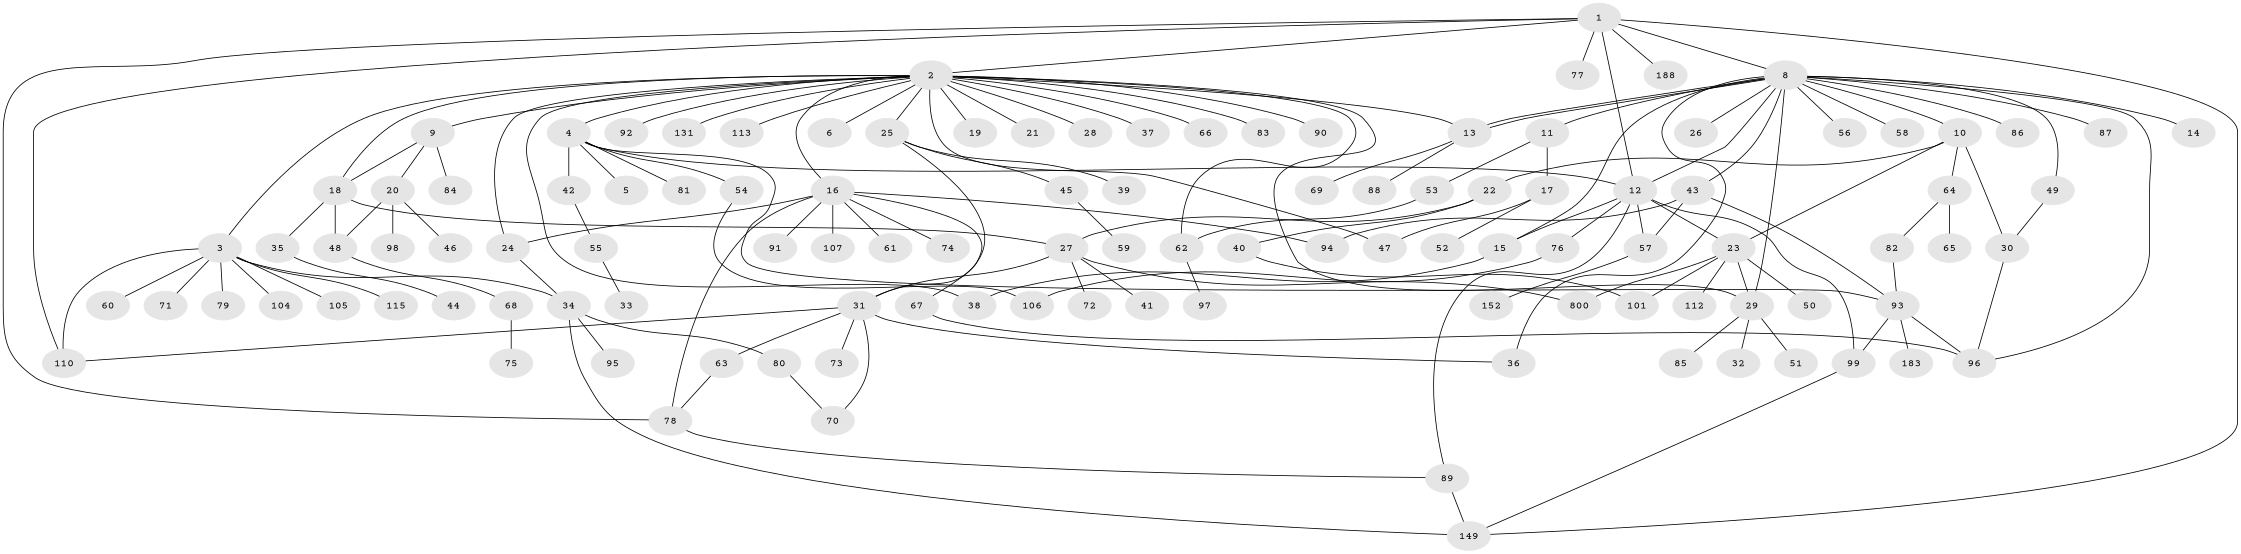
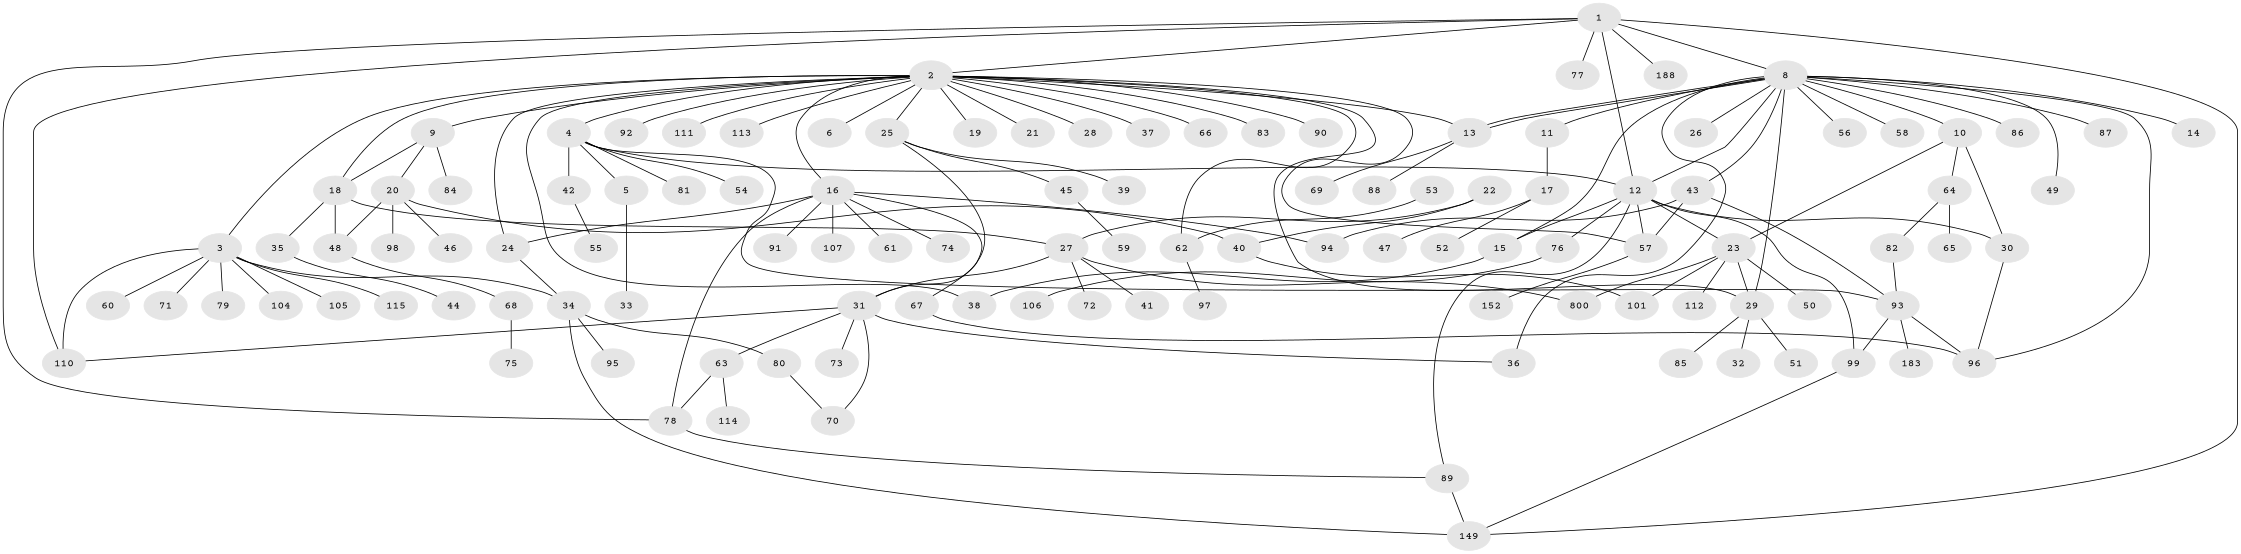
  graph {
    fontname="Courier Prime"
    node [color=gray90 fontname="Courier Prime" style=filled]
    edge [fontname="Courier Prime"]
    1
    2
    8
    12
    77
    78
    n7 [label=188]
    n8 [label=149]
    110
    3
    4
    6
    9
    13
    16
    18
    19
    21
    24
    25
    28
    29
    37
    38
    57
    62
    66
    83
    90
    92
-   111 [label=131]
+   111
    113
    10
    11
    14
    15
    26
    36
    43
    49
    56
    58
    86
    87
    96
    23
    30
    76
    89
    99
    34
    60
    71
    79
    104
    105
    115
    5
    42
    54
    81
    93
    20
    84
    69
    88
    61
    67
    74
    91
    94
    107
    27
    35
    48
    31
    39
    45
    32
    51
    85
    n82 [label=152]
    97
    80
    95
    33
    55
    106
    n89 [label=183]
    63
    70
    73
    22
    64
    17
    53
    40
    46
    98
    50
    n101 [label=800]
    101
    112
    65
    82
    47
    52
    41
    72
    44
    68
    59
+   114
    75
    1 -- 2
    1 -- 8
    1 -- 12
    1 -- 77
    1 -- 78
    1 -- n7
    1 -- n8
    1 -- 110
    2 -- 3
    2 -- 4
    2 -- 6
    2 -- 9
    2 -- 13
    2 -- 16
    2 -- 18
    2 -- 19
    2 -- 21
    2 -- 24
    2 -- 25
    2 -- 28
    2 -- 29
    2 -- 37
    2 -- 38
-   2 -- 47
+   2 -- 57
    2 -- 62
    2 -- 66
    2 -- 83
    2 -- 90
    2 -- 92
    2 -- 111
    2 -- 113
    8 -- 12
    8 -- 13
    8 -- 13
    8 -- 29
    8 -- 10
    8 -- 11
    8 -- 14
    8 -- 15
    8 -- 26
    8 -- 36
    8 -- 43
    8 -- 49
    8 -- 56
    8 -- 58
    8 -- 86
    8 -- 87
    8 -- 96
    12 -- 57
    12 -- 15
    12 -- 23
-   49 -- 30
+   12 -- 30
    12 -- 76
    12 -- 89
    12 -- 99
    78 -- 89
    3 -- 110
    3 -- 34
    3 -- 60
    3 -- 71
    3 -- 79
    3 -- 104
    3 -- 105
    3 -- 115
    4 -- 12
    4 -- 5
    4 -- 42
    4 -- 54
    4 -- 81
    4 -- 93
    9 -- 18
    9 -- 20
    9 -- 84
    13 -- 69
    13 -- 88
    16 -- 78
    16 -- 24
    16 -- 61
    16 -- 67
    16 -- 74
    16 -- 91
    16 -- 94
    16 -- 107
    18 -- 27
    18 -- 35
    18 -- 48
    24 -- 34
    25 -- 31
    25 -- 39
    25 -- 45
    29 -- 32
    29 -- 51
    29 -- 85
    57 -- n82
    62 -- 97
    10 -- 23
    10 -- 30
-   10 -- 22
    10 -- 64
    11 -- 17
-   11 -- 53
    15 -- 38
    43 -- 57
    43 -- 93
    43 -- 94
    23 -- 29
    23 -- 50
    23 -- n101
    23 -- 101
    23 -- 112
    30 -- 96
    76 -- 106
    89 -- n8
    99 -- n8
    34 -- n8
    34 -- 80
    34 -- 95
-   55 -- 33
+   5 -- 33
    42 -- 55
-   54 -- 106
    93 -- 96
    93 -- 99
    93 -- n89
    20 -- 48
+   20 -- 40
    20 -- 46
    20 -- 98
    67 -- 96
    27 -- 31
    27 -- n101
    27 -- 41
    27 -- 72
    35 -- 44
    48 -- 68
    31 -- 110
    31 -- 36
    31 -- 63
    31 -- 70
    31 -- 73
    45 -- 59
    80 -- 70
    63 -- 78
+   63 -- 114
    22 -- 27
    22 -- 40
    64 -- 65
    64 -- 82
    17 -- 47
    17 -- 52
    53 -- 62
    40 -- 101
    82 -- 93
    68 -- 75
  }
